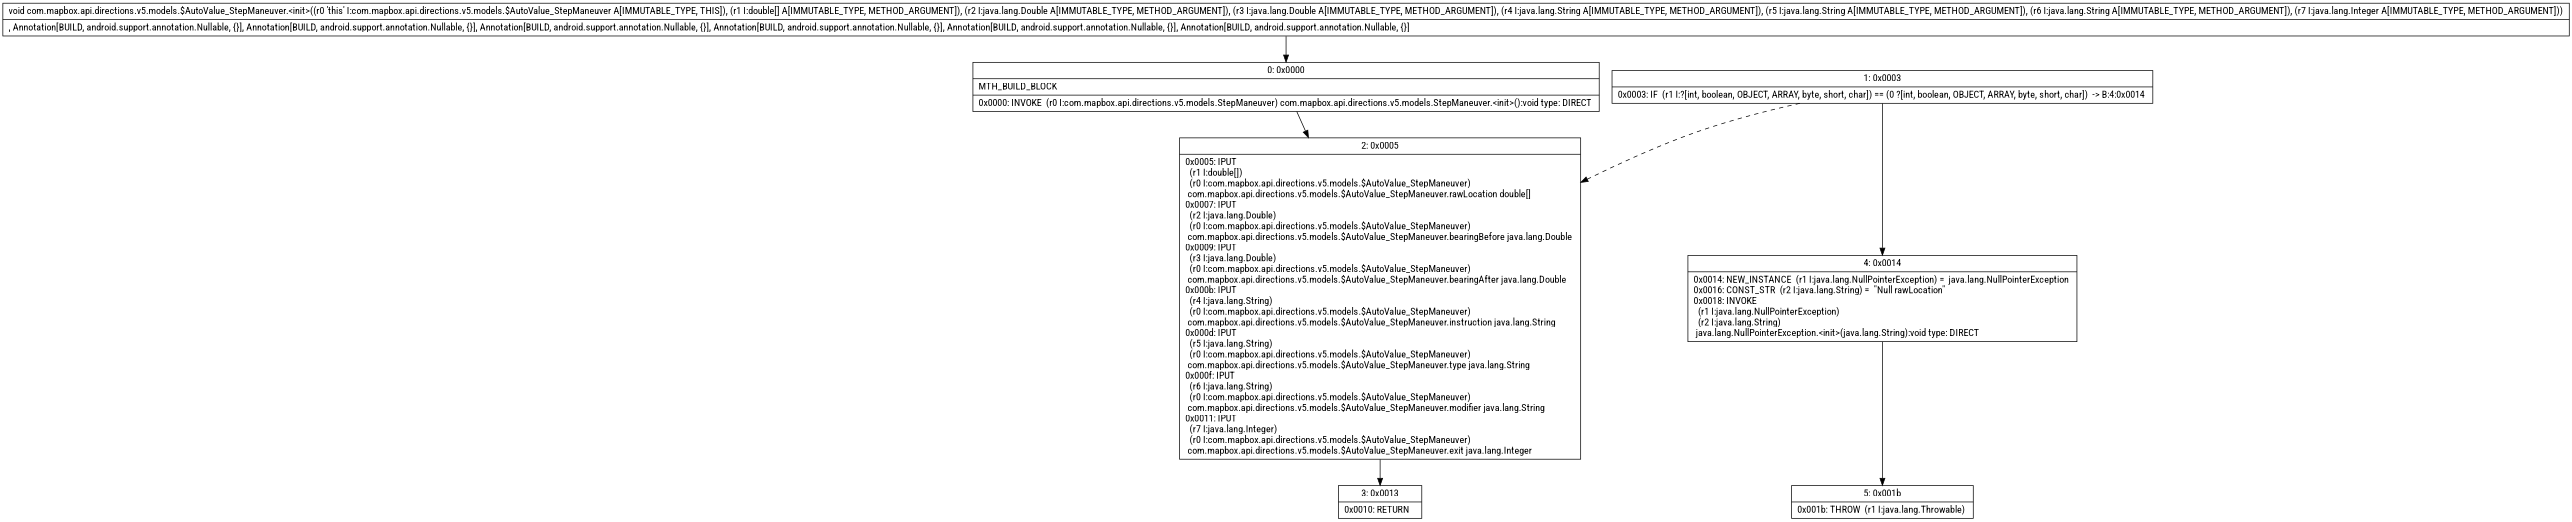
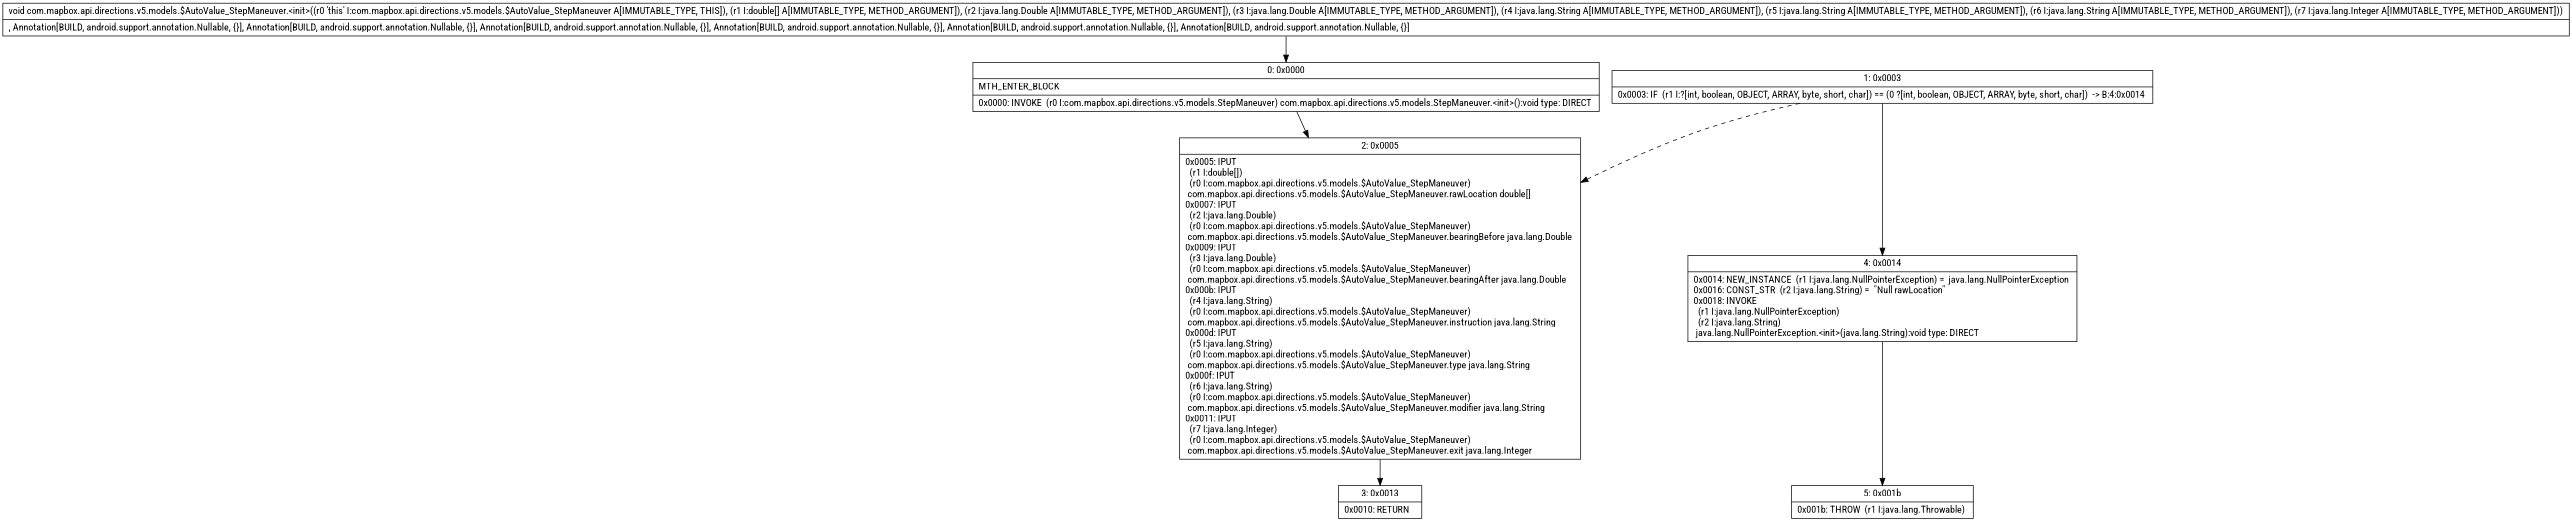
  digraph {
    fontname="Roboto Condensed"
    node [fontname="Roboto Condensed" shape=record]
    edge [fontname="Roboto Condensed"]
-   n1 [label="{0\:\ 0x0000|MTH_BUILD_BLOCK\l|0x0000: INVOKE  (r0 I:com.mapbox.api.directions.v5.models.StepManeuver) com.mapbox.api.directions.v5.models.StepManeuver.\<init\>():void type: DIRECT \l}"]
+   n1 [label="{0\:\ 0x0000|MTH_ENTER_BLOCK\l|0x0000: INVOKE  (r0 I:com.mapbox.api.directions.v5.models.StepManeuver) com.mapbox.api.directions.v5.models.StepManeuver.\<init\>():void type: DIRECT \l}"]
    n2 [label="{2\:\ 0x0005|0x0005: IPUT  \l  (r1 I:double[])\l  (r0 I:com.mapbox.api.directions.v5.models.$AutoValue_StepManeuver)\l com.mapbox.api.directions.v5.models.$AutoValue_StepManeuver.rawLocation double[] \l0x0007: IPUT  \l  (r2 I:java.lang.Double)\l  (r0 I:com.mapbox.api.directions.v5.models.$AutoValue_StepManeuver)\l com.mapbox.api.directions.v5.models.$AutoValue_StepManeuver.bearingBefore java.lang.Double \l0x0009: IPUT  \l  (r3 I:java.lang.Double)\l  (r0 I:com.mapbox.api.directions.v5.models.$AutoValue_StepManeuver)\l com.mapbox.api.directions.v5.models.$AutoValue_StepManeuver.bearingAfter java.lang.Double \l0x000b: IPUT  \l  (r4 I:java.lang.String)\l  (r0 I:com.mapbox.api.directions.v5.models.$AutoValue_StepManeuver)\l com.mapbox.api.directions.v5.models.$AutoValue_StepManeuver.instruction java.lang.String \l0x000d: IPUT  \l  (r5 I:java.lang.String)\l  (r0 I:com.mapbox.api.directions.v5.models.$AutoValue_StepManeuver)\l com.mapbox.api.directions.v5.models.$AutoValue_StepManeuver.type java.lang.String \l0x000f: IPUT  \l  (r6 I:java.lang.String)\l  (r0 I:com.mapbox.api.directions.v5.models.$AutoValue_StepManeuver)\l com.mapbox.api.directions.v5.models.$AutoValue_StepManeuver.modifier java.lang.String \l0x0011: IPUT  \l  (r7 I:java.lang.Integer)\l  (r0 I:com.mapbox.api.directions.v5.models.$AutoValue_StepManeuver)\l com.mapbox.api.directions.v5.models.$AutoValue_StepManeuver.exit java.lang.Integer \l}"]
    n3 [label="{1\:\ 0x0003|0x0003: IF  (r1 I:?[int, boolean, OBJECT, ARRAY, byte, short, char]) == (0 ?[int, boolean, OBJECT, ARRAY, byte, short, char])  \-\> B:4:0x0014 \l}"]
    n4 [label="{4\:\ 0x0014|0x0014: NEW_INSTANCE  (r1 I:java.lang.NullPointerException) =  java.lang.NullPointerException \l0x0016: CONST_STR  (r2 I:java.lang.String) =  \"Null rawLocation\" \l0x0018: INVOKE  \l  (r1 I:java.lang.NullPointerException)\l  (r2 I:java.lang.String)\l java.lang.NullPointerException.\<init\>(java.lang.String):void type: DIRECT \l}"]
    n5 [label="{3\:\ 0x0013|0x0010: RETURN   \l}"]
    n6 [label="{5\:\ 0x001b|0x001b: THROW  (r1 I:java.lang.Throwable) \l}"]
    n7 [label="{void com.mapbox.api.directions.v5.models.$AutoValue_StepManeuver.\<init\>((r0 'this' I:com.mapbox.api.directions.v5.models.$AutoValue_StepManeuver A[IMMUTABLE_TYPE, THIS]), (r1 I:double[] A[IMMUTABLE_TYPE, METHOD_ARGUMENT]), (r2 I:java.lang.Double A[IMMUTABLE_TYPE, METHOD_ARGUMENT]), (r3 I:java.lang.Double A[IMMUTABLE_TYPE, METHOD_ARGUMENT]), (r4 I:java.lang.String A[IMMUTABLE_TYPE, METHOD_ARGUMENT]), (r5 I:java.lang.String A[IMMUTABLE_TYPE, METHOD_ARGUMENT]), (r6 I:java.lang.String A[IMMUTABLE_TYPE, METHOD_ARGUMENT]), (r7 I:java.lang.Integer A[IMMUTABLE_TYPE, METHOD_ARGUMENT]))  | , Annotation[BUILD, android.support.annotation.Nullable, \{\}], Annotation[BUILD, android.support.annotation.Nullable, \{\}], Annotation[BUILD, android.support.annotation.Nullable, \{\}], Annotation[BUILD, android.support.annotation.Nullable, \{\}], Annotation[BUILD, android.support.annotation.Nullable, \{\}], Annotation[BUILD, android.support.annotation.Nullable, \{\}]\l}"]
    n1 -> n2
    n2 -> n5
    n3 -> n2 [style=dashed]
    n3 -> n4
    n4 -> n6
    n7 -> n1
  }
